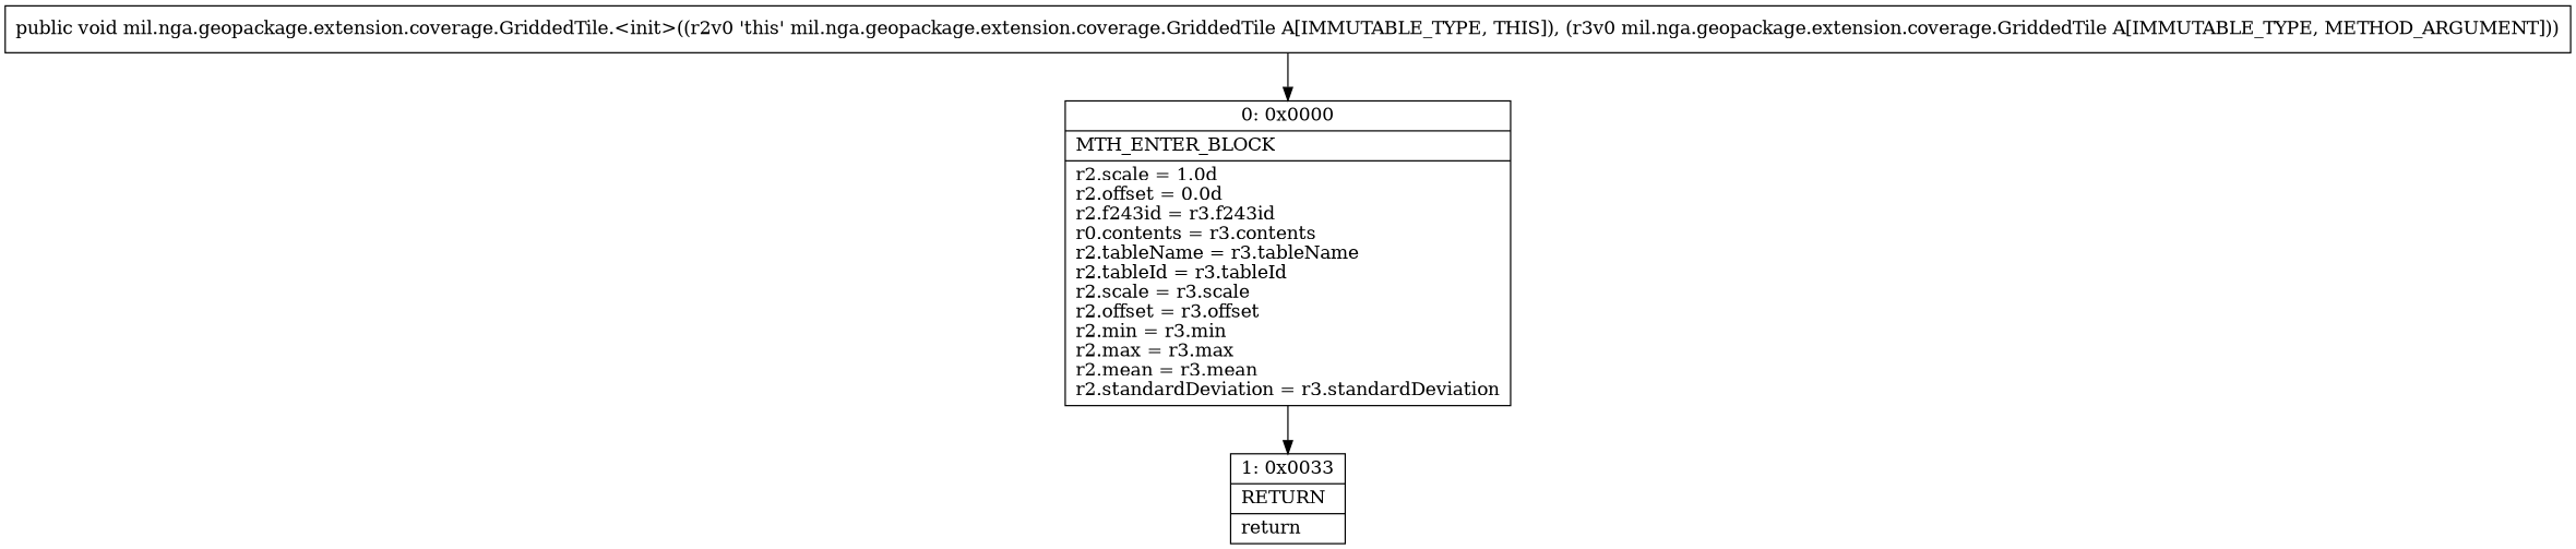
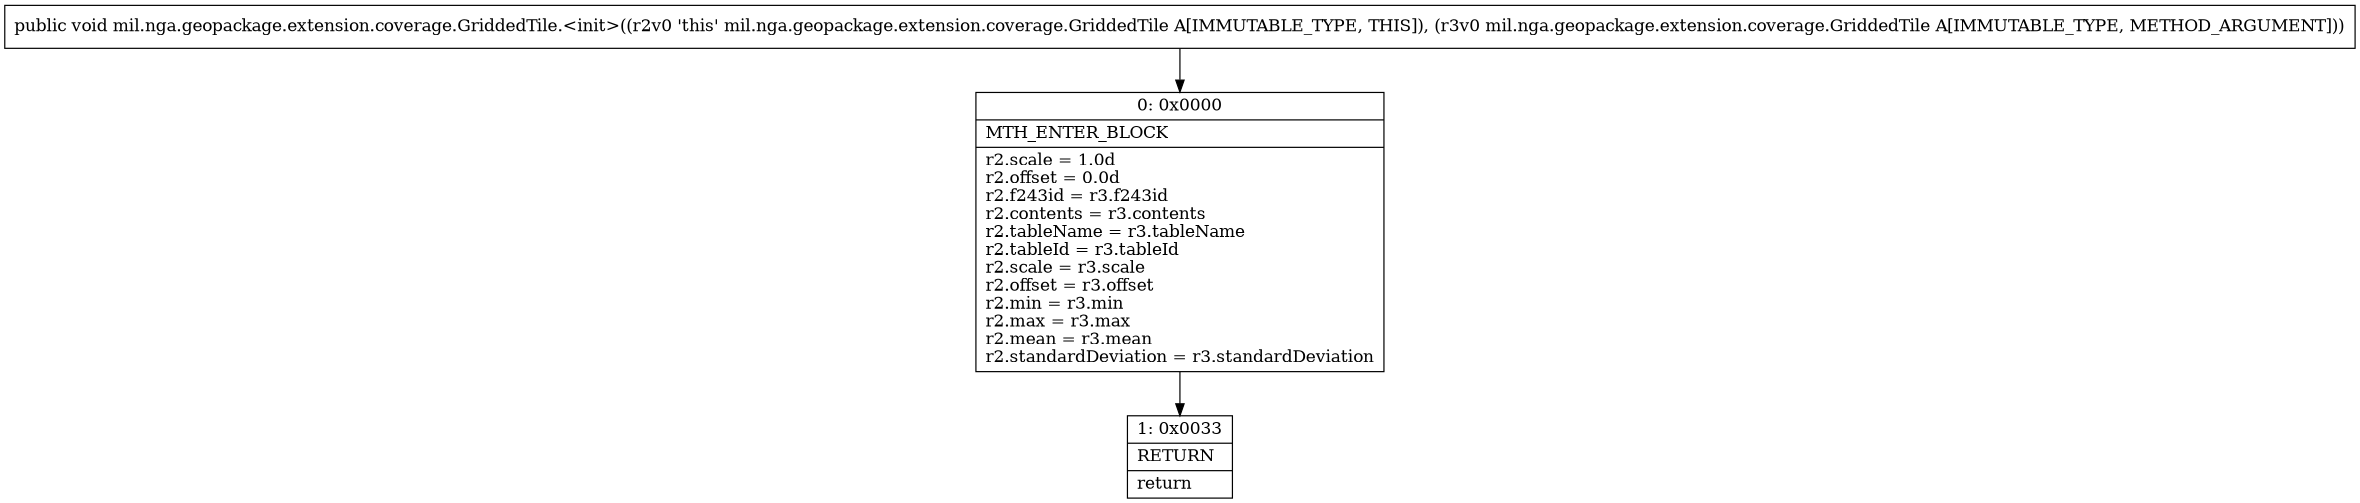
  digraph {
    node [shape=record]
-   n1 [label="{0\:\ 0x0000|MTH_ENTER_BLOCK\l|r2.scale = 1.0d\lr2.offset = 0.0d\lr2.f243id = r3.f243id\lr0.contents = r3.contents\lr2.tableName = r3.tableName\lr2.tableId = r3.tableId\lr2.scale = r3.scale\lr2.offset = r3.offset\lr2.min = r3.min\lr2.max = r3.max\lr2.mean = r3.mean\lr2.standardDeviation = r3.standardDeviation\l}"]
+   n1 [label="{0\:\ 0x0000|MTH_ENTER_BLOCK\l|r2.scale = 1.0d\lr2.offset = 0.0d\lr2.f243id = r3.f243id\lr2.contents = r3.contents\lr2.tableName = r3.tableName\lr2.tableId = r3.tableId\lr2.scale = r3.scale\lr2.offset = r3.offset\lr2.min = r3.min\lr2.max = r3.max\lr2.mean = r3.mean\lr2.standardDeviation = r3.standardDeviation\l}"]
    n2 [label="{1\:\ 0x0033|RETURN\l|return\l}"]
    n3 [label="{public void mil.nga.geopackage.extension.coverage.GriddedTile.\<init\>((r2v0 'this' mil.nga.geopackage.extension.coverage.GriddedTile A[IMMUTABLE_TYPE, THIS]), (r3v0 mil.nga.geopackage.extension.coverage.GriddedTile A[IMMUTABLE_TYPE, METHOD_ARGUMENT])) }"]
    n1 -> n2
    n3 -> n1
  }
